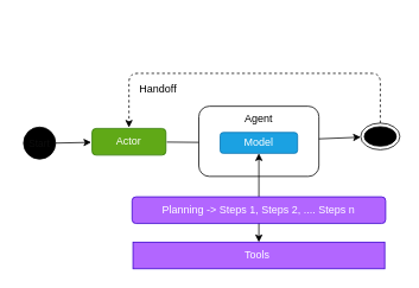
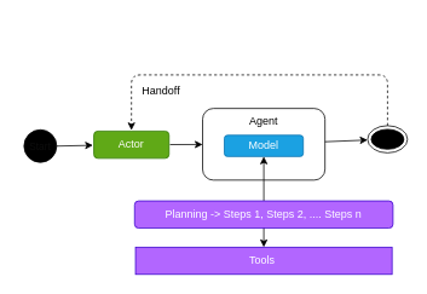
  <mxCell id="0" />
  <mxCell id="1" parent="0" />
  <mxCell id="2" value="" style="edgeStyle=none;html=1;" parent="1" source="3" target="7" edge="1"><mxGeometry relative="1" as="geometry" /></mxCell>
  <mxCell id="3" value="Start" style="ellipse;fillColor=strokeColor;fontColor=light-dark(#0D0D0D,#333333);fontSize=11;" parent="1" vertex="1"><mxGeometry x="26" y="142.5" width="36" height="36" as="geometry" /></mxCell>
  <mxCell id="4" value="&lt;font style=&quot;font-size: 11px; color: light-dark(rgb(0, 0, 0), rgb(26, 26, 26));&quot;&gt;End&lt;/font&gt;" style="ellipse;html=1;shape=endState;fillColor=strokeColor;fontColor=light-dark(#0D0D0D,#333333);fontSize=11;" parent="1" vertex="1"><mxGeometry x="405" y="138" width="44" height="30" as="geometry" /></mxCell>
  <mxCell id="5" value="Project Task Manager" style="text;strokeColor=none;fillColor=none;html=1;fontSize=24;fontStyle=1;verticalAlign=middle;align=left;fontColor=light-dark(#FFFFFF,#FFFFFF);" parent="1" vertex="1"><mxGeometry x="20" y="20" width="298" height="40" as="geometry" /></mxCell>
- <mxCell id="6" value="" style="edgeStyle=none;html=1;" parent="1" source="7" target="11" edge="1"><mxGeometry relative="1" as="geometry" /></mxCell>
+ <mxCell id="6" value="" style="edgeStyle=none;html=1;" parent="1" source="7" target="8" edge="1"><mxGeometry relative="1" as="geometry" /></mxCell>
  <mxCell id="7" value="Actor" style="rounded=1;whiteSpace=wrap;html=1;fillColor=#60a917;fontColor=light-dark(#FFFFFF,#FFFFFF);strokeColor=#2D7600;perimeterSpacing=1;fillStyle=solid;" parent="1" vertex="1"><mxGeometry x="103" y="144" width="83" height="30" as="geometry" /></mxCell>
  <mxCell id="8" value="Agent" style="rounded=1;whiteSpace=wrap;html=1;verticalAlign=top;movable=1;resizable=1;rotatable=1;deletable=1;editable=1;connectable=1;" parent="1" vertex="1"><mxGeometry x="223" y="119" width="135" height="79" as="geometry" /></mxCell>
  <mxCell id="9" value="" style="edgeStyle=none;html=1;" edge="1" parent="1" source="8" target="4"><mxGeometry relative="1" as="geometry" /></mxCell>
  <mxCell id="10" value="" style="edgeStyle=orthogonalEdgeStyle;html=1;entryX=0.5;entryY=0;entryDx=0;entryDy=0;startArrow=classic;startFill=1;" edge="1" parent="1" source="11" target="14"><mxGeometry relative="1" as="geometry" /></mxCell>
  <mxCell id="11" value="Model" style="rounded=1;whiteSpace=wrap;html=1;fillColor=light-dark(#1BA1E2,#66B2FF);fontColor=light-dark(#FFFFFF,#FFFFFF);strokeColor=#006EAF;movable=1;resizable=1;rotatable=1;deletable=1;editable=1;connectable=1;" parent="1" vertex="1"><mxGeometry x="247" y="148.5" width="87" height="23.5" as="geometry" /></mxCell>
  <mxCell id="12" style="edgeStyle=orthogonalEdgeStyle;html=1;fontSize=12;startArrow=none;startFill=0;dashed=1;entryX=0.5;entryY=0;entryDx=0;entryDy=0;exitX=0.5;exitY=0;exitDx=0;exitDy=0;" edge="1" parent="1" source="4" target="7"><mxGeometry relative="1" as="geometry"><Array as="points"><mxPoint x="427" y="82" /><mxPoint x="145" y="82" /></Array><mxPoint x="447" y="104" as="sourcePoint" /><mxPoint x="144" y="95" as="targetPoint" /></mxGeometry></mxCell>
  <mxCell id="13" value="Handoff" style="edgeLabel;html=1;align=center;verticalAlign=middle;resizable=0;points=[];fontSize=12;" vertex="1" connectable="0" parent="12"><mxGeometry x="0.165" y="-1" relative="1" as="geometry"><mxPoint x="-74" y="18" as="offset" /></mxGeometry></mxCell>
  <mxCell id="14" value="Tools&amp;nbsp;" style="whiteSpace=wrap;html=1;verticalAlign=middle;align=center;fillColor=light-dark(#B266FF,#A766E9);fontColor=light-dark(#FFFFFF,#FFFFFF);strokeColor=light-dark(#3700CC,#CC99FF);rounded=0;" vertex="1" parent="1"><mxGeometry x="149" y="272" width="283" height="30" as="geometry" /></mxCell>
  <mxCell id="15" value="Planning -&amp;gt; Steps 1, Steps 2, .... Steps n" style="rounded=1;whiteSpace=wrap;html=1;verticalAlign=middle;align=center;fillColor=light-dark(#B266FF,#73B14C);fontColor=light-dark(#FFFFFF,#FFFFFF);strokeColor=light-dark(#3700CC,#2D7600);" vertex="1" parent="1"><mxGeometry x="148" y="221" width="285" height="30" as="geometry" /></mxCell>
